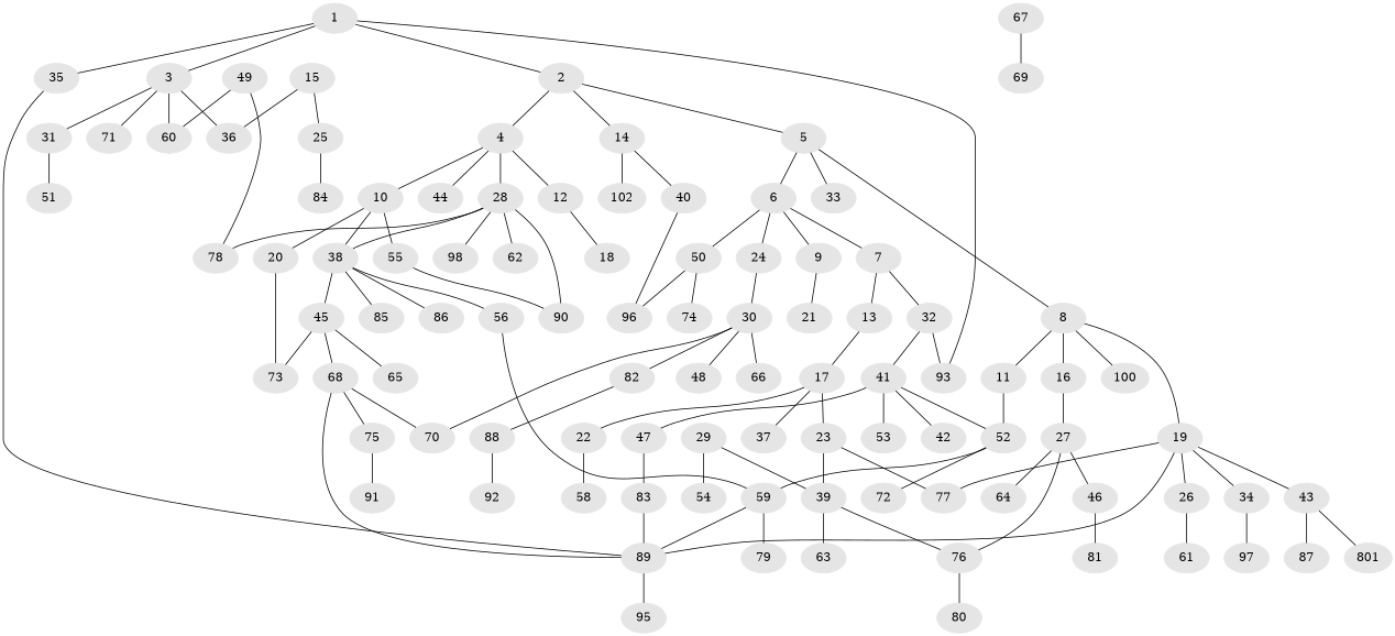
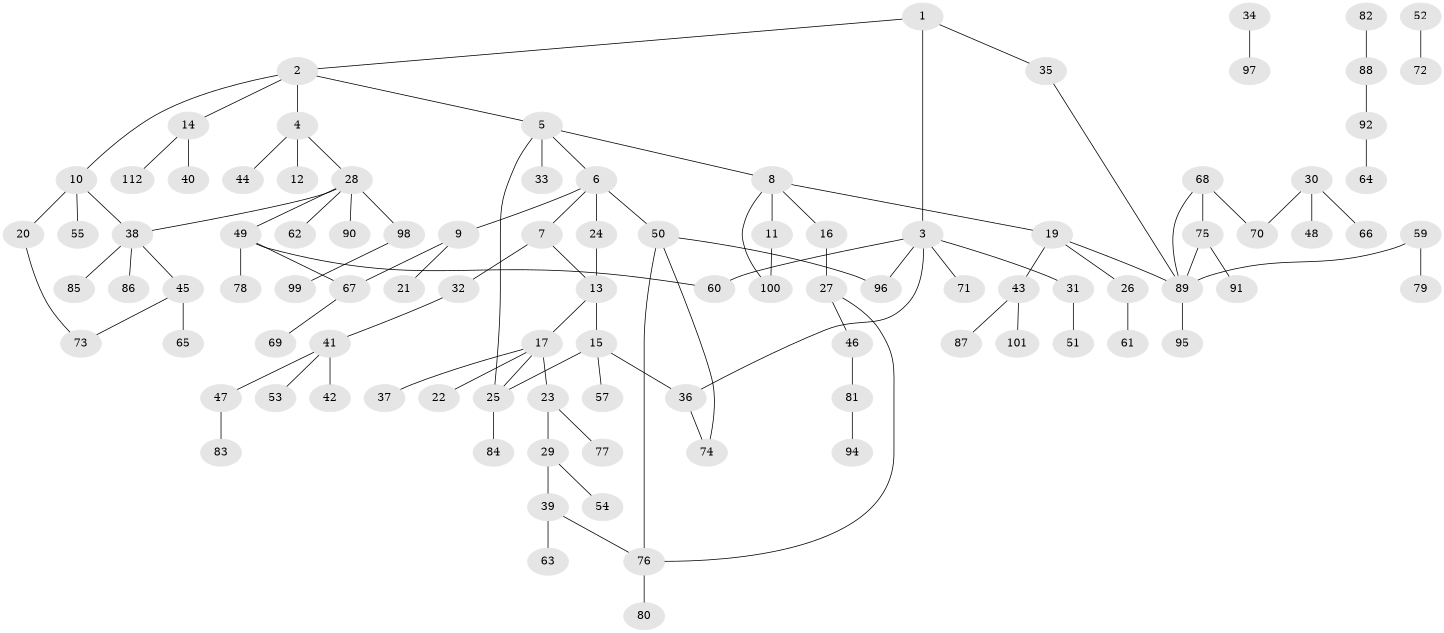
  graph {
    fontname="DejaVu Serif"
    node [color=gray90 fontname="DejaVu Serif" style=filled]
    edge [fontname="DejaVu Serif"]
    1
    2
    3
    35
-   93
    4
    5
    10
    14
    31
    36
    60
    71
    96
    89
    12
    28
    44
    6
    8
    25
    33
    20
    38
    55
    40
-   102
+   102 [label=112]
    51
    74
-   18
    49
    62
    90
    98
    7
    9
    24
    50
    11
    16
    19
    100
    84
    13
    32
    21
    67
    30
    76
    15
    17
    41
    27
    26
    34
    43
    77
    69
    73
    45
-   56
    85
    86
+   57
    22
    23
    37
    46
    64
-   58
    29
    61
    97
    87
-   101 [label=801]
+   101
    95
    39
    54
    48
    66
    70
    82
    81
    80
    78
+   99
    63
    88
    42
    47
    52
    53
    65
    68
    59
    83
    72
    75
+   94
    79
    91
    92
    1 -- 2
    1 -- 3
    1 -- 35
-   1 -- 93
    2 -- 4
    2 -- 5
-   4 -- 10
+   2 -- 10
    2 -- 14
    3 -- 31
    3 -- 36
    3 -- 60
    3 -- 71
-   40 -- 96
+   3 -- 96
    35 -- 89
    4 -- 12
    4 -- 28
    4 -- 44
    5 -- 6
    5 -- 8
+   5 -- 25
    5 -- 33
    10 -- 20
    10 -- 38
    10 -- 55
    14 -- 40
    14 -- 102
    31 -- 51
+   36 -- 74
    89 -- 95
-   12 -- 18
    28 -- 38
-   28 -- 78
+   28 -- 49
    28 -- 62
    28 -- 90
    28 -- 98
    6 -- 7
    6 -- 9
    6 -- 24
    6 -- 50
    8 -- 11
    8 -- 16
    8 -- 19
    8 -- 100
    25 -- 84
    20 -- 73
    38 -- 45
-   38 -- 56
    38 -- 85
    38 -- 86
-   55 -- 90
    49 -- 60
+   49 -- 67
    49 -- 78
+   98 -- 99
    7 -- 13
    7 -- 32
    9 -- 21
-   24 -- 30
+   9 -- 67
+   24 -- 13
    50 -- 96
    50 -- 74
-   11 -- 52
+   50 -- 76
+   11 -- 100
    16 -- 27
    19 -- 89
    19 -- 26
-   19 -- 34
    19 -- 43
-   19 -- 77
+   13 -- 15
    13 -- 17
-   32 -- 93
    32 -- 41
    67 -- 69
    30 -- 48
    30 -- 66
    30 -- 70
-   30 -- 82
    76 -- 80
    15 -- 36
    15 -- 25
+   15 -- 57
+   17 -- 25
    17 -- 22
    17 -- 23
    17 -- 37
    41 -- 42
    41 -- 47
-   41 -- 52
    41 -- 53
    27 -- 76
    27 -- 46
-   27 -- 64
+   92 -- 64
    26 -- 61
    34 -- 97
    43 -- 87
    43 -- 101
    45 -- 73
    45 -- 65
-   45 -- 68
-   56 -- 59
-   22 -- 58
    23 -- 77
-   23 -- 39
+   23 -- 29
    46 -- 81
    29 -- 39
    29 -- 54
    39 -- 76
    39 -- 63
    82 -- 88
+   81 -- 94
    88 -- 92
    47 -- 83
-   52 -- 59
    52 -- 72
    68 -- 89
    68 -- 70
    68 -- 75
    59 -- 89
    59 -- 79
-   83 -- 89
+   75 -- 89
    75 -- 91
  }
